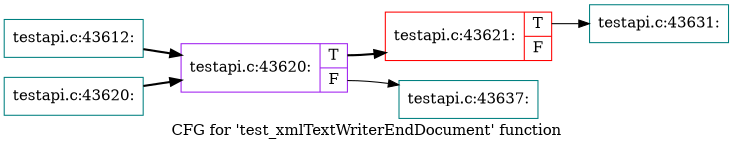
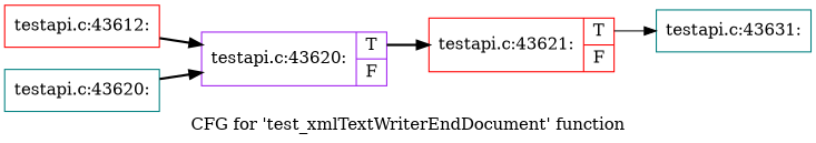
  digraph {
    label="CFG for 'test_xmlTextWriterEndDocument' function"
    rankdir=LR
    node [color=teal shape=record]
    edge [style=bold]
-   n1 [label="{testapi.c:43612:}"]
+   n1 [color=red label="{testapi.c:43612:}"]
    n2 [color=purple label="{testapi.c:43620:|{<s0>T|<s1>F}}"]
    n3 [color=red label="{testapi.c:43621:|{<s0>T|<s1>F}}"]
-   n4 [label="{testapi.c:43637:}"]
    n5 [label="{testapi.c:43631:}"]
    n6 [label="{testapi.c:43620:}"]
    n1 -> n2
    n2 -> n3 [tailport=s0]
-   n2 -> n4 [style=solid tailport=s1]
    n3 -> n5 [style=solid tailport=s0]
    n6 -> n2
  }
